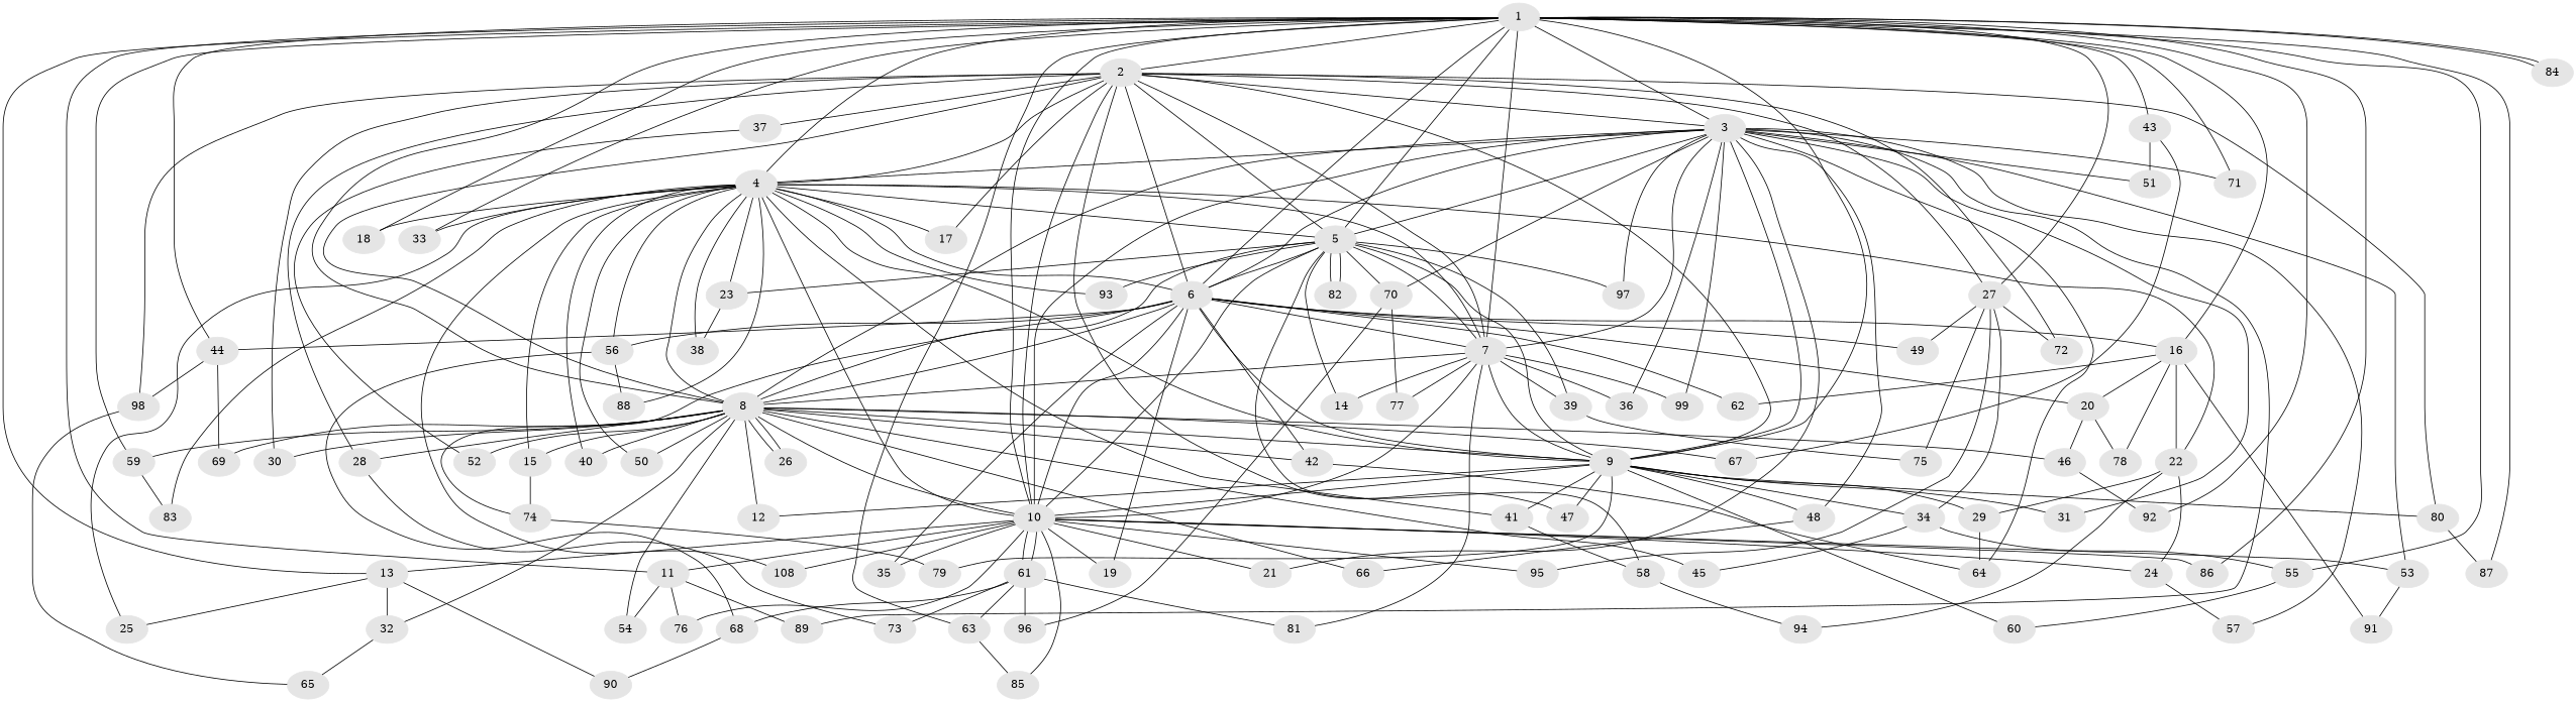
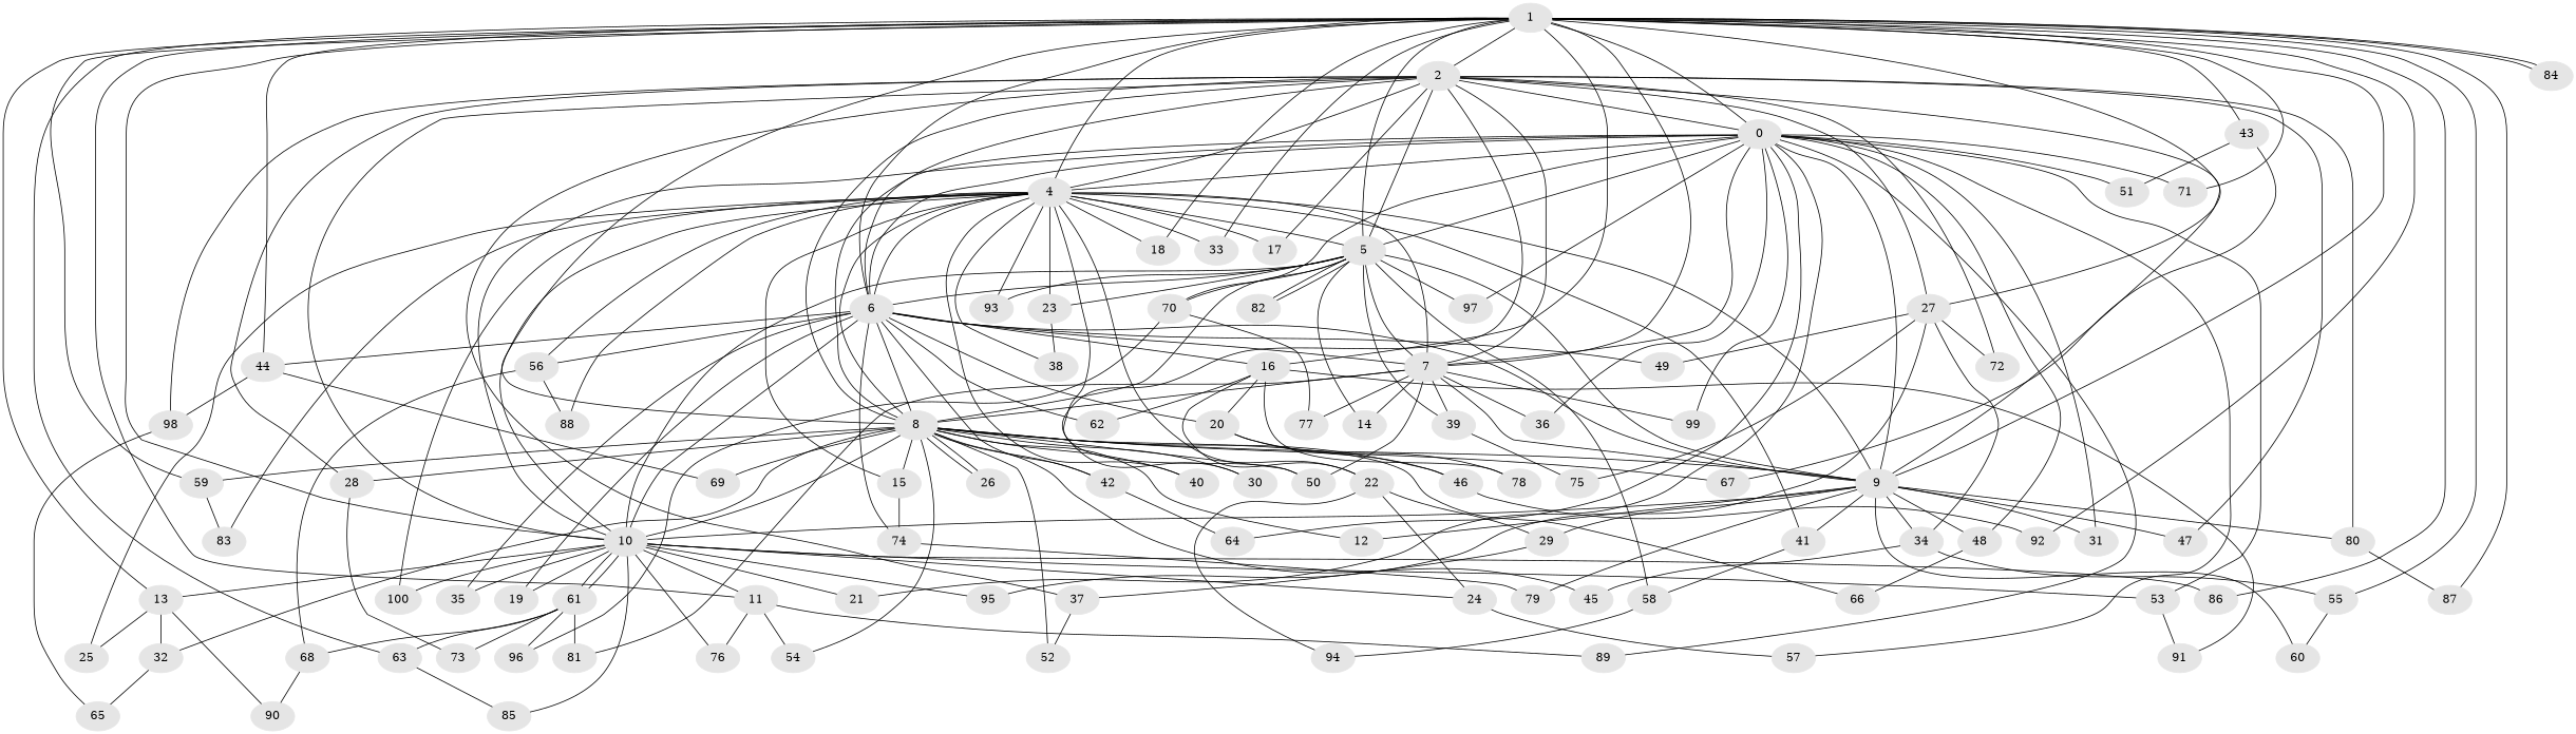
  graph {
    node [color=gray90 style=filled]
    1
    2
-   3
+   3 [label=0]
    4
    5
    6
    7
    8
    9
    10
    11
    13
    16
    18
    27
    33
    43
    44
    55
    59
    63
    71
    84
    86
    87
    92
    17
    28
    30
    37
    47
    72
    80
    98
    21
    31
    36
    48
    51
    53
    57
    64
    70
    89
    97
    99
    15
    22
    23
    25
    38
    40
    41
    50
    56
    83
    88
    93
-   100 [label=108]
+   100
    14
    39
    58
    82
    19
    20
    35
    42
    49
    62
    74
    77
    81
    12
    26
    32
    45
    46
    52
    54
    66
    67
    69
    29
    34
    60
    79
    24
    61
    76
    85
    95
    90
    78
    91
    75
    73
    65
    96
    94
    68
    1 -- 2
    1 -- 3
    1 -- 4
    1 -- 5
    1 -- 6
    1 -- 7
    1 -- 8
    1 -- 9
    1 -- 10
    1 -- 11
    1 -- 13
    1 -- 16
    1 -- 18
    1 -- 27
    1 -- 33
    1 -- 43
    1 -- 44
    1 -- 55
    1 -- 59
    1 -- 63
    1 -- 71
    1 -- 84
    1 -- 84
    1 -- 86
    1 -- 87
    1 -- 92
    2 -- 3
    2 -- 4
    2 -- 5
    2 -- 6
    2 -- 7
    2 -- 8
    2 -- 9
    2 -- 10
    2 -- 27
    2 -- 17
    2 -- 28
    2 -- 30
    2 -- 37
    2 -- 47
    2 -- 72
    2 -- 80
    2 -- 98
    3 -- 4
    3 -- 5
    3 -- 6
    3 -- 7
    3 -- 8
    3 -- 9
    3 -- 10
    3 -- 71
    3 -- 21
    3 -- 31
    3 -- 36
    3 -- 48
    3 -- 51
    3 -- 53
    3 -- 57
    3 -- 64
    3 -- 70
    3 -- 89
    3 -- 97
    3 -- 99
    4 -- 5
    4 -- 6
    4 -- 7
    4 -- 8
    4 -- 9
    4 -- 10
    4 -- 18
    4 -- 33
    4 -- 17
    4 -- 15
    4 -- 22
    4 -- 23
    4 -- 25
    4 -- 38
    4 -- 40
    4 -- 41
    4 -- 50
    4 -- 56
    4 -- 83
    4 -- 88
    4 -- 93
    4 -- 100
    5 -- 6
    5 -- 7
    5 -- 8
    5 -- 9
    5 -- 10
    5 -- 70
    5 -- 97
    5 -- 23
    5 -- 93
    5 -- 14
    5 -- 39
    5 -- 58
    5 -- 82
    5 -- 82
    6 -- 7
    6 -- 8
    6 -- 9
    6 -- 10
    6 -- 16
    6 -- 44
    6 -- 56
    6 -- 19
    6 -- 20
    6 -- 35
    6 -- 42
    6 -- 49
    6 -- 62
    6 -- 74
    7 -- 8
    7 -- 9
-   7 -- 10
+   7 -- 50
    7 -- 36
    7 -- 99
    7 -- 14
    7 -- 39
    7 -- 77
    7 -- 81
    8 -- 9
    8 -- 10
    8 -- 59
    8 -- 28
    8 -- 30
    8 -- 15
    8 -- 40
    8 -- 50
    8 -- 42
    8 -- 12
    8 -- 26
    8 -- 26
    8 -- 32
    8 -- 45
    8 -- 46
    8 -- 52
    8 -- 54
    8 -- 66
    8 -- 67
    8 -- 69
    9 -- 10
    9 -- 47
    9 -- 80
    9 -- 31
    9 -- 48
    9 -- 41
    9 -- 12
    9 -- 29
    9 -- 34
    9 -- 60
    9 -- 79
    10 -- 11
    10 -- 13
    10 -- 86
    10 -- 21
    10 -- 53
    10 -- 100
    10 -- 19
    10 -- 35
    10 -- 24
    10 -- 61
    10 -- 61
    10 -- 76
    10 -- 85
    10 -- 95
    11 -- 89
    11 -- 54
    11 -- 76
    13 -- 25
    13 -- 32
    13 -- 90
    16 -- 22
    16 -- 20
    16 -- 62
    16 -- 78
    16 -- 91
    27 -- 72
    27 -- 49
    27 -- 34
    27 -- 95
    27 -- 75
    43 -- 51
    43 -- 67
    44 -- 98
    44 -- 69
    55 -- 60
    59 -- 83
    63 -- 85
    28 -- 73
    37 -- 52
    80 -- 87
    98 -- 65
    48 -- 66
    53 -- 91
    70 -- 77
    70 -- 96
    15 -- 74
    22 -- 29
    22 -- 24
    22 -- 94
    23 -- 38
    41 -- 58
    56 -- 88
    56 -- 68
    39 -- 75
    58 -- 94
    20 -- 46
    20 -- 78
    42 -- 64
    74 -- 79
    32 -- 65
    46 -- 92
-   29 -- 64
+   29 -- 37
    34 -- 55
    34 -- 45
    24 -- 57
    61 -- 63
    61 -- 81
    61 -- 73
    61 -- 96
    61 -- 68
    68 -- 90
  }
